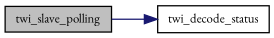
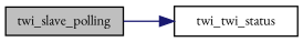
  digraph {
    rankdir=LR
    fontname="EB Garamond"
    node [color=black fontname="EB Garamond" fontsize=10 shape=record style=filled]
    n1 [fillcolor=grey75 fontcolor=black height=0.2 label=twi_slave_polling width=0.4]
-   n2 [fillcolor=white height=0.2 label=twi_decode_status width=0.4]
+   n2 [fillcolor=white height=0.2 label=twi_twi_status width=0.4]
    n1 -> n2 [color=midnightblue fontname="EB Garamond" fontsize=10 labelfontname="FreeSans.ttf" labelfontsize=10 style=solid]
  }
